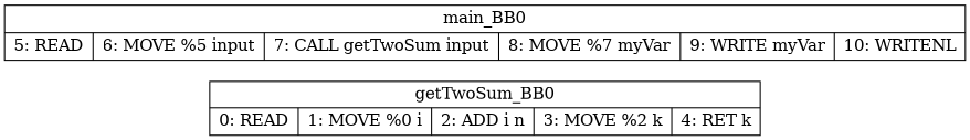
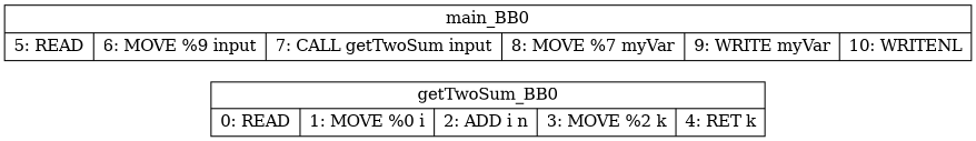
  digraph {
    rankdir=LR
    node [shape=record]
    n1 [label="<b>getTwoSum_BB0| {0: READ |1: MOVE %0 i|2: ADD i n|3: MOVE %2 k|4: RET k}"]
-   n2 [label="<b>main_BB0| {5: READ |6: MOVE %5 input|7: CALL getTwoSum input|8: MOVE %7 myVar|9: WRITE myVar|10: WRITENL }"]
+   n2 [label="<b>main_BB0| {5: READ |6: MOVE %9 input|7: CALL getTwoSum input|8: MOVE %7 myVar|9: WRITE myVar|10: WRITENL }"]
  }
